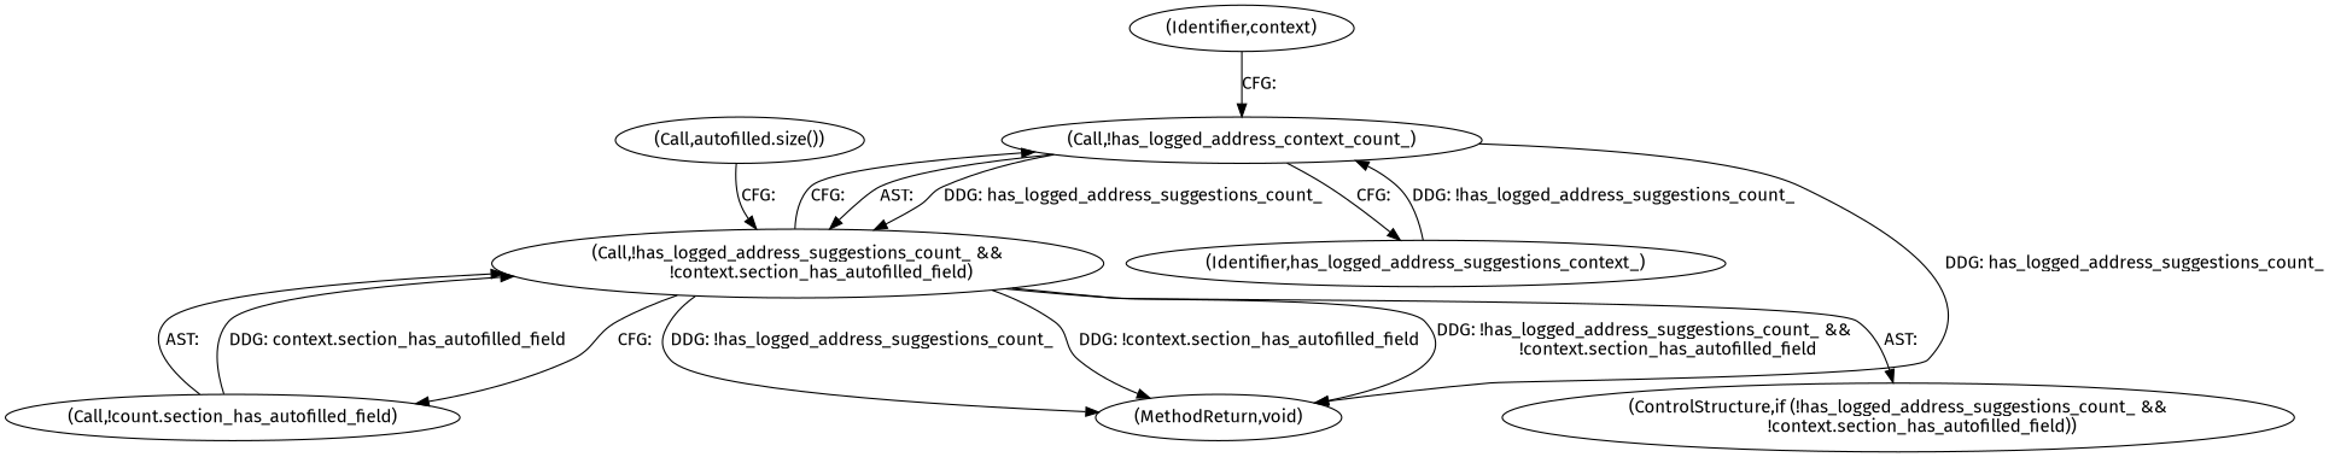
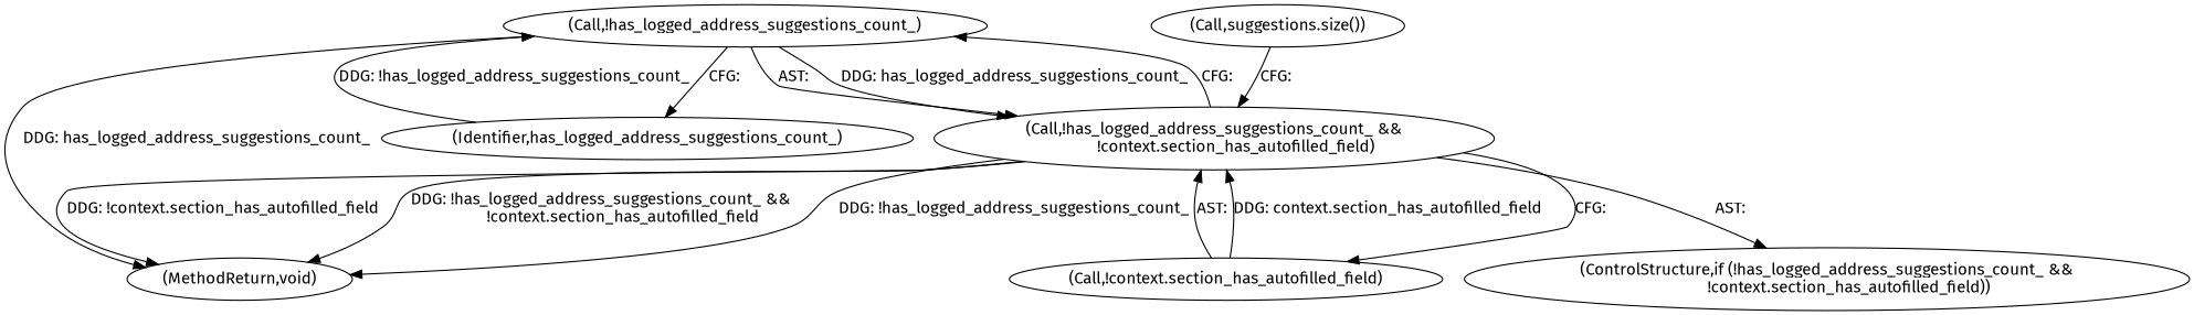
  digraph {
    fontname="Fira Sans"
    node [fontname="Fira Sans"]
    edge [fontname="Fira Sans"]
-   n1 [label="(Call,!has_logged_address_context_count_)"]
+   n1 [label="(Call,!has_logged_address_suggestions_count_)"]
    n2 [label="(Call,!has_logged_address_suggestions_count_ &&\n          !context.section_has_autofilled_field)"]
-   n3 [label="(Identifier,has_logged_address_suggestions_context_)"]
+   n3 [label="(Identifier,has_logged_address_suggestions_count_)"]
    n4 [label="(MethodReturn,void)"]
-   n5 [label="(Call,!count.section_has_autofilled_field)"]
+   n5 [label="(Call,!context.section_has_autofilled_field)"]
    n6 [label="(ControlStructure,if (!has_logged_address_suggestions_count_ &&\n          !context.section_has_autofilled_field))"]
-   n7 [label="(Call,autofilled.size())"]
-   n8 [label="(Identifier,context)"]
+   n7 [label="(Call,suggestions.size())"]
    n1 -> n2 [label="AST: "]
    n1 -> n2 [label="DDG: has_logged_address_suggestions_count_"]
    n1 -> n3 [label="CFG: "]
    n1 -> n4 [label="DDG: has_logged_address_suggestions_count_"]
    n2 -> n1 [label="CFG: "]
    n2 -> n4 [label="DDG: !has_logged_address_suggestions_count_ &&\n          !context.section_has_autofilled_field"]
    n2 -> n4 [label="DDG: !has_logged_address_suggestions_count_"]
    n2 -> n4 [label="DDG: !context.section_has_autofilled_field"]
    n2 -> n5 [label="CFG: "]
    n2 -> n6 [label="AST: "]
    n3 -> n1 [label="DDG: !has_logged_address_suggestions_count_"]
    n5 -> n2 [label="AST: "]
    n5 -> n2 [label="DDG: context.section_has_autofilled_field"]
    n7 -> n2 [label="CFG: "]
-   n8 -> n1 [label="CFG: "]
  }
